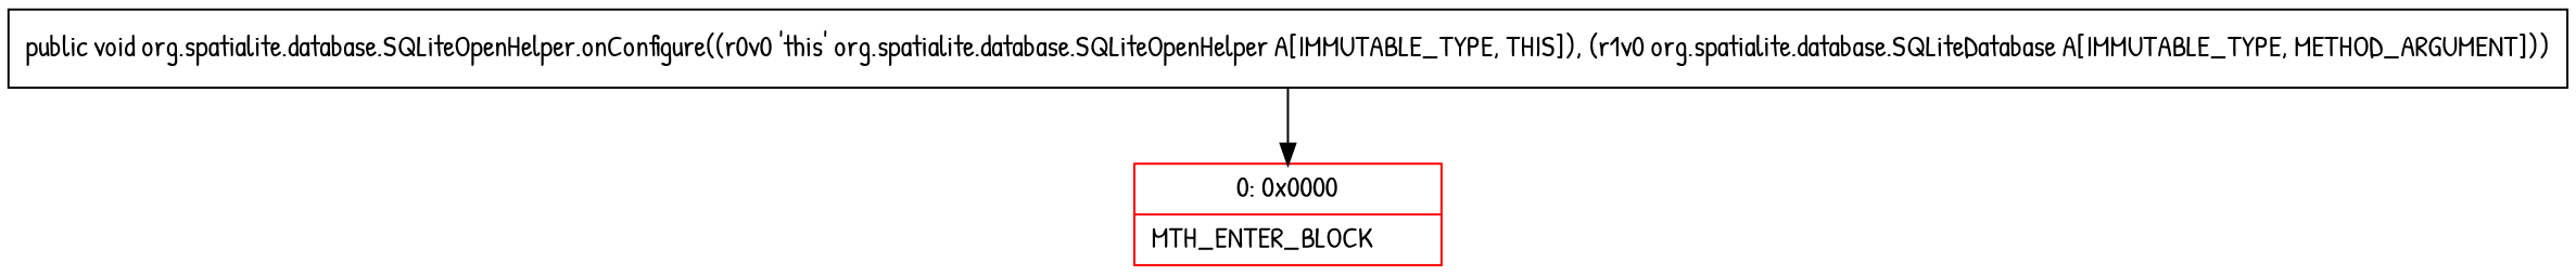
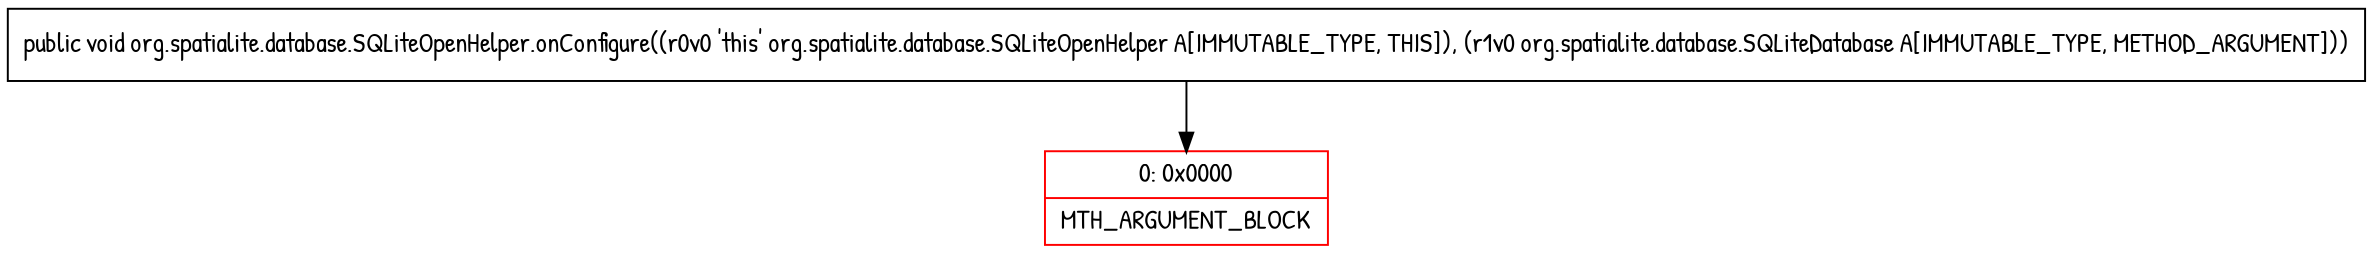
  digraph {
    fontname="Patrick Hand"
    node [shape=record fontname="Patrick Hand"]
-   n1 [color=red label="{0\:\ 0x0000|MTH_ENTER_BLOCK\l}"]
+   n1 [color=red label="{0\:\ 0x0000|MTH_ARGUMENT_BLOCK\l}"]
    n2 [label="{public void org.spatialite.database.SQLiteOpenHelper.onConfigure((r0v0 'this' org.spatialite.database.SQLiteOpenHelper A[IMMUTABLE_TYPE, THIS]), (r1v0 org.spatialite.database.SQLiteDatabase A[IMMUTABLE_TYPE, METHOD_ARGUMENT])) }"]
    subgraph cluster_1 {
      label="R(0)"
    }
    n2 -> n1 [fontname="Patrick Hand"]
  }
